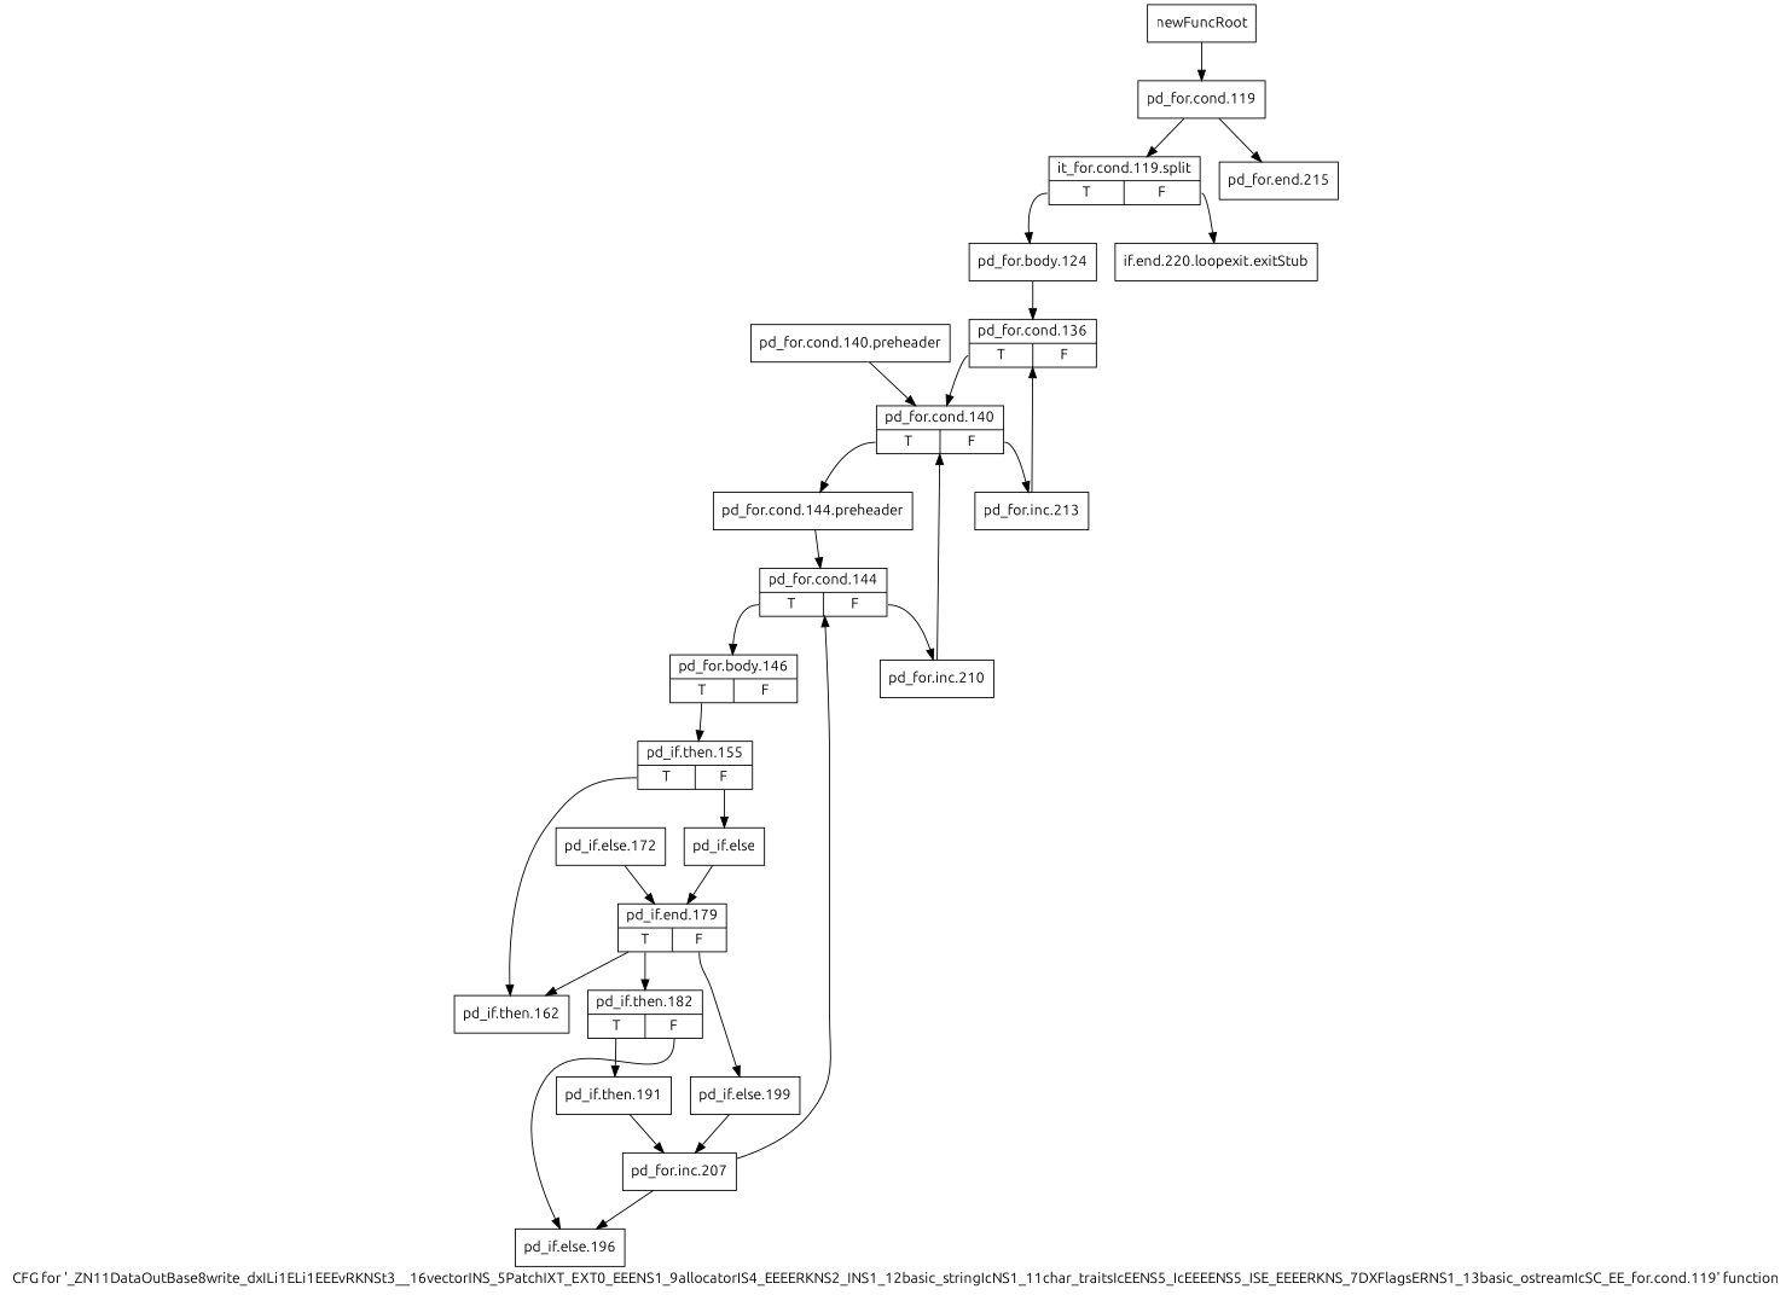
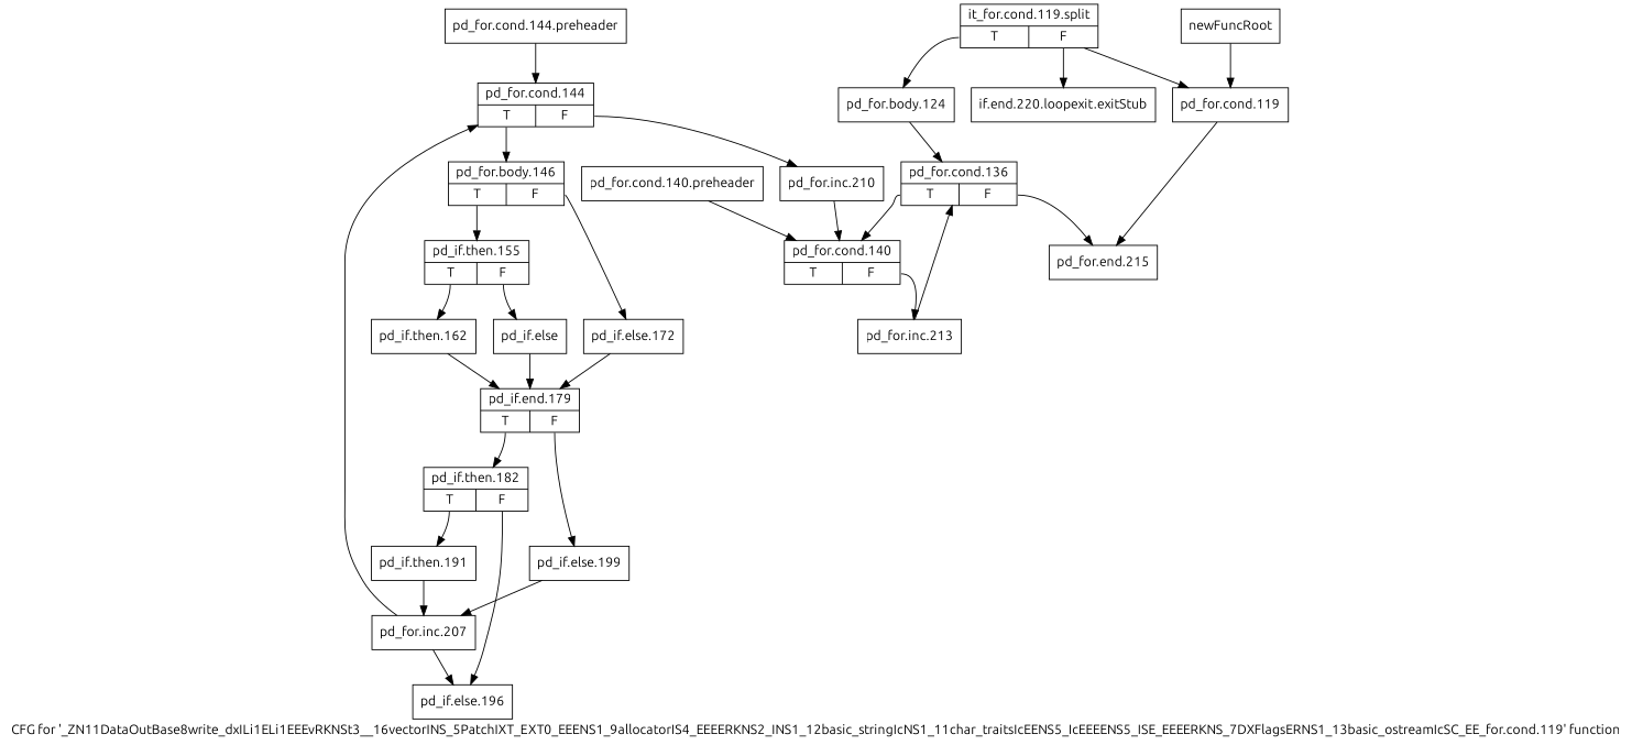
  digraph {
    fontname=Ubuntu
    label="CFG for '_ZN11DataOutBase8write_dxILi1ELi1EEEvRKNSt3__16vectorINS_5PatchIXT_EXT0_EEENS1_9allocatorIS4_EEEERKNS2_INS1_12basic_stringIcNS1_11char_traitsIcEENS5_IcEEEENS5_ISE_EEEERKNS_7DXFlagsERNS1_13basic_ostreamIcSC_EE_for.cond.119' function"
    node [fontname=Ubuntu shape=record]
    edge [fontname=Ubuntu]
    n1 [label="{newFuncRoot}"]
    n2 [label="{pd_for.cond.119}"]
    n3 [label="{it_for.cond.119.split|{<s0>T|<s1>F}}"]
    n4 [label="{pd_for.end.215}"]
    n5 [label="{if.end.220.loopexit.exitStub}"]
    n6 [label="{pd_for.body.124}"]
    n7 [label="{pd_for.cond.136|{<s0>T|<s1>F}}"]
    n8 [label="{pd_for.cond.140|{<s0>T|<s1>F}}"]
    n9 [label="{pd_for.cond.140.preheader}"]
    n10 [label="{pd_for.cond.144.preheader}"]
    n11 [label="{pd_for.inc.213}"]
    n12 [label="{pd_for.cond.144|{<s0>T|<s1>F}}"]
    n13 [label="{pd_for.body.146|{<s0>T|<s1>F}}"]
    n14 [label="{pd_for.inc.210}"]
    n15 [label="{pd_if.then.155|{<s0>T|<s1>F}}"]
    n16 [label="{pd_if.else.172}"]
    n17 [label="{pd_if.then.162}"]
    n18 [label="{pd_if.else}"]
    n19 [label="{pd_if.end.179|{<s0>T|<s1>F}}"]
    n20 [label="{pd_if.then.182|{<s0>T|<s1>F}}"]
    n21 [label="{pd_if.else.199}"]
    n22 [label="{pd_if.then.191}"]
    n23 [label="{pd_if.else.196}"]
    n24 [label="{pd_for.inc.207}"]
    n1 -> n2
-   n2 -> n3
+   n3 -> n2
    n2 -> n4
    n3 -> n5 [tailport=s1]
    n3 -> n6 [tailport=s0]
    n6 -> n7
+   n7 -> n4 [tailport=s1]
    n7 -> n8 [tailport=s0]
-   n8 -> n10 [tailport=s0]
    n8 -> n11 [tailport=s1]
    n9 -> n8
    n10 -> n12
    n11 -> n7
    n12 -> n13 [tailport=s0]
    n12 -> n14 [tailport=s1]
    n13 -> n15 [tailport=s0]
+   n13 -> n16 [tailport=s1]
    n14 -> n8
    n15 -> n17 [tailport=s0]
    n15 -> n18 [tailport=s1]
    n16 -> n19
-   n19 -> n17
+   n17 -> n19
    n18 -> n19
    n19 -> n20 [tailport=s0]
    n19 -> n21 [tailport=s1]
    n20 -> n22 [tailport=s0]
    n20 -> n23 [tailport=s1]
    n21 -> n24
    n22 -> n24
    n24 -> n12
    n24 -> n23
  }
